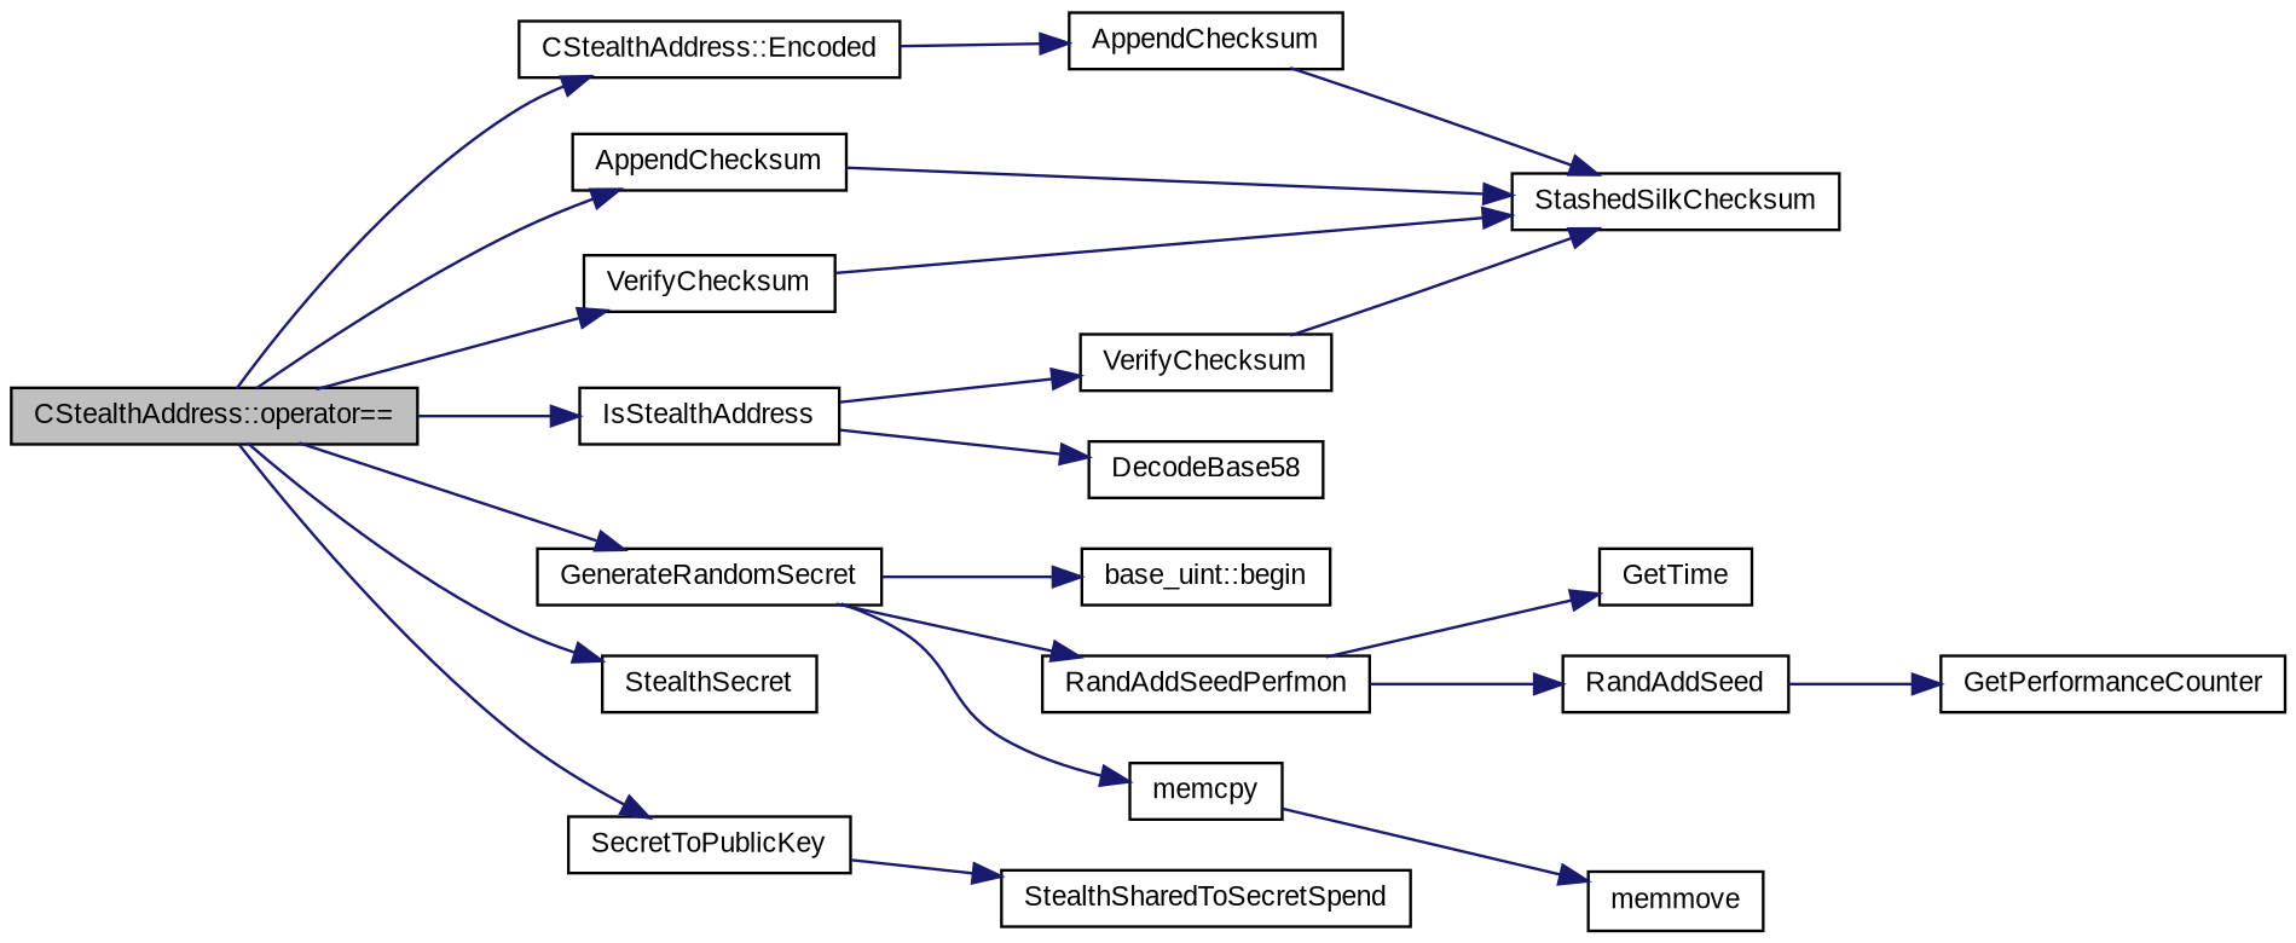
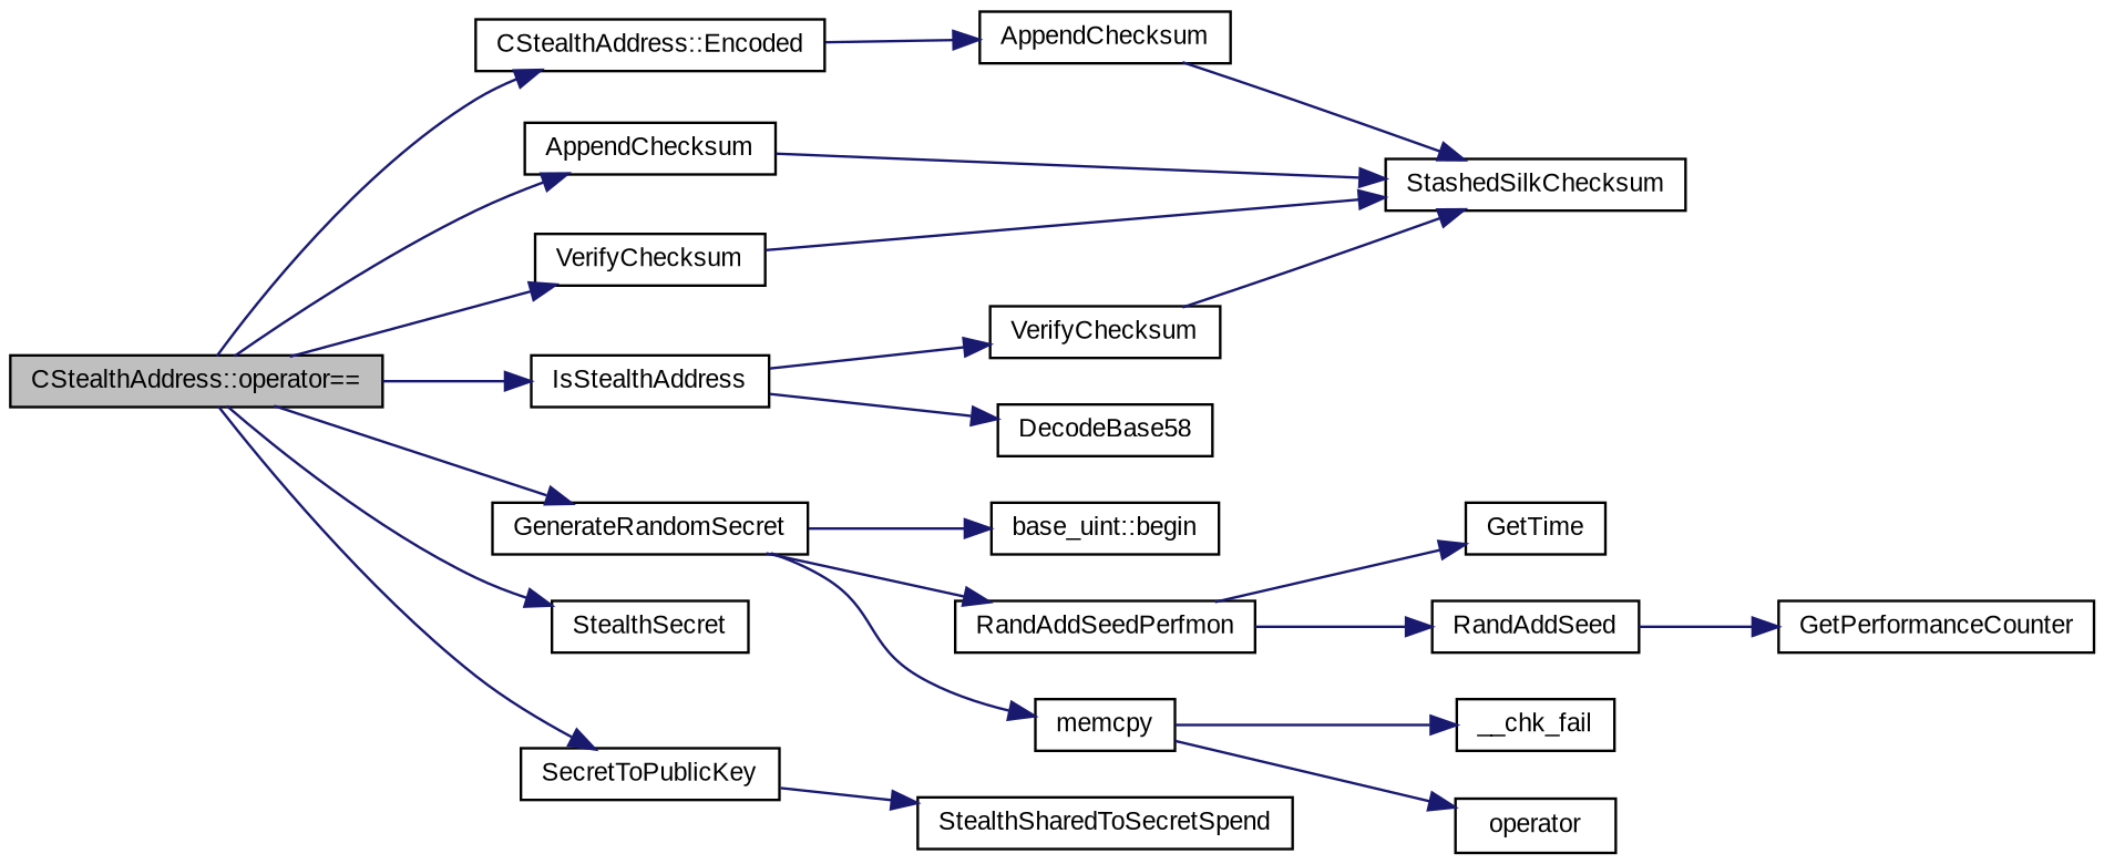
  digraph {
    fontname="Liberation Sans"
    rankdir=LR
    node [color=black fillcolor=white fontname="Liberation Sans" fontsize=10 shape=record style=filled]
    edge [color=midnightblue fontname="Liberation Sans" fontsize=10 labelfontname=Helvetica labelfontsize=10 style=solid]
    n1 [fillcolor=grey75 fontcolor=black height=0.2 label="CStealthAddress::operator==" width=0.4]
    n2 [height=0.2 label="CStealthAddress::Encoded" width=0.4]
    n3 [height=0.2 label=AppendChecksum width=0.4]
    n4 [height=0.2 label=VerifyChecksum width=0.4]
    n5 [height=0.2 label=GenerateRandomSecret width=0.4]
    n6 [height=0.2 label=SecretToPublicKey width=0.4]
    n7 [height=0.2 label=StealthSecret width=0.4]
    n8 [height=0.2 label=IsStealthAddress width=0.4]
    n9 [height=0.2 label=AppendChecksum width=0.4]
    n10 [height=0.2 label=StashedSilkChecksum width=0.4]
    n11 [height=0.2 label=RandAddSeedPerfmon width=0.4]
    n12 [height=0.2 label="base_uint::begin" width=0.4]
    n13 [height=0.2 label=memcpy width=0.4]
    n14 [height=0.2 label=StealthSharedToSecretSpend width=0.4]
    n15 [height=0.2 label=DecodeBase58 width=0.4]
    n16 [height=0.2 label=VerifyChecksum width=0.4]
    n17 [height=0.2 label=RandAddSeed width=0.4]
    n18 [height=0.2 label=GetTime width=0.4]
-   n19 [height=0.2 label=memmove width=0.4]
+   n19 [height=0.2 label=operator width=0.4]
+   n20 [height=0.2 label=__chk_fail width=0.4]
    n21 [height=0.2 label=GetPerformanceCounter width=0.4]
    n1 -> n2
    n1 -> n3
    n1 -> n4
    n1 -> n5
    n1 -> n6
    n1 -> n7
    n1 -> n8
    n2 -> n9
    n3 -> n10
    n4 -> n10
    n5 -> n11
    n5 -> n12
    n5 -> n13
    n6 -> n14
    n8 -> n15
    n8 -> n16
    n9 -> n10
    n11 -> n17
    n11 -> n18
    n13 -> n19
+   n13 -> n20
    n16 -> n10
    n17 -> n21
  }
